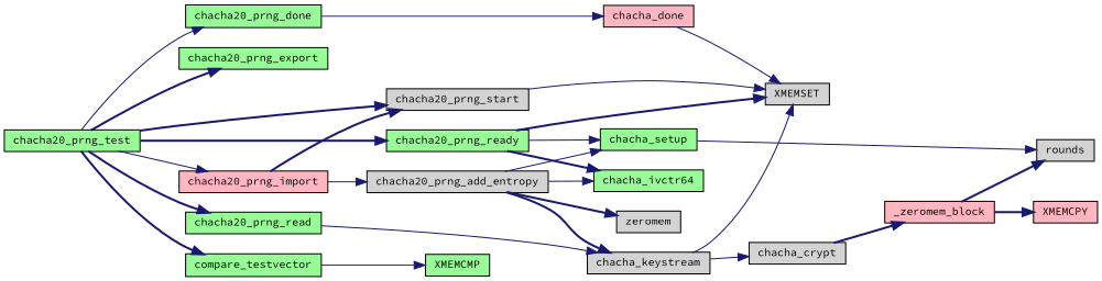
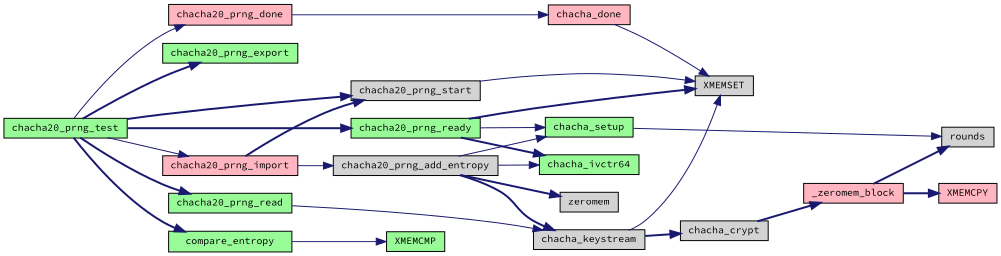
  digraph {
    fontname="Source Code Pro"
    rankdir=LR
    node [color=black fillcolor=palegreen fontname="Source Code Pro" fontsize=10 shape=record style=filled]
    edge [color=midnightblue fontname="Source Code Pro" fontsize=10 labelfontname=Helvetica labelfontsize=10 style=solid]
    n1 [fontcolor=black height=0.2 label=chacha20_prng_test width=0.4]
-   n2 [height=0.2 label=chacha20_prng_done width=0.4]
+   n2 [fillcolor=lightpink height=0.2 label=chacha20_prng_done width=0.4]
    n3 [height=0.2 label=chacha20_prng_export width=0.4]
    n4 [fillcolor=lightpink height=0.2 label=chacha20_prng_import width=0.4]
    n5 [fillcolor=lightgrey height=0.2 label=chacha20_prng_start width=0.4]
    n6 [height=0.2 label=chacha20_prng_read width=0.4]
    n7 [height=0.2 label=chacha20_prng_ready width=0.4]
-   n8 [height=0.2 label=compare_testvector width=0.4]
+   n8 [height=0.2 label=compare_entropy width=0.4]
    n9 [fillcolor=lightgrey height=0.2 label=chacha20_prng_add_entropy width=0.4]
    n10 [height=0.2 label=chacha_ivctr64 width=0.4]
    n11 [fillcolor=lightgrey height=0.2 label=chacha_keystream width=0.4]
    n12 [height=0.2 label=chacha_setup width=0.4]
    n13 [fillcolor=lightgrey height=0.2 label=zeromem width=0.4]
    n14 [fillcolor=lightpink height=0.2 label=chacha_done width=0.4]
    n15 [fillcolor=lightgrey height=0.2 label=XMEMSET width=0.4]
    n16 [height=0.2 label=XMEMCMP width=0.4]
    n17 [fillcolor=lightgrey height=0.2 label=chacha_crypt width=0.4]
    n18 [fillcolor=lightgrey height=0.2 label=rounds width=0.4]
    n19 [fillcolor=lightpink height=0.2 label=_zeromem_block width=0.4]
    n20 [fillcolor=lightpink height=0.2 label=XMEMCPY width=0.4]
    n1 -> n2
    n1 -> n3 [style=bold]
    n1 -> n4
    n1 -> n5 [style=bold]
    n1 -> n6 [style=bold]
    n1 -> n7 [style=bold]
    n1 -> n8 [style=bold]
    n2 -> n14
    n4 -> n5 [style=bold]
    n4 -> n9
    n5 -> n15
    n6 -> n11
    n7 -> n10 [style=bold]
    n7 -> n12
    n7 -> n15 [style=bold]
    n8 -> n16
    n9 -> n10
    n9 -> n11 [style=bold]
    n9 -> n12
    n9 -> n13 [style=bold]
    n11 -> n15
-   n11 -> n17
+   n11 -> n17 [style=bold]
    n12 -> n18
    n14 -> n15
    n17 -> n19 [style=bold]
    n19 -> n18 [style=bold]
    n19 -> n20 [style=bold]
  }
